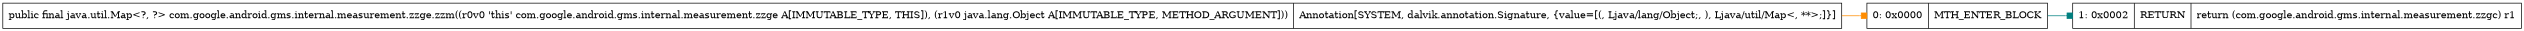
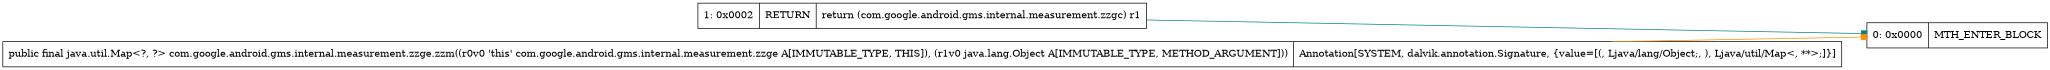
  digraph {
    rankdir=LR
    node [shape=record]
    edge [arrowhead=box]
    n1 [label="{0\:\ 0x0000|MTH_ENTER_BLOCK\l}"]
    n2 [label="{1\:\ 0x0002|RETURN\l|return (com.google.android.gms.internal.measurement.zzgc) r1\l}"]
    n3 [label="{public final java.util.Map\<?, ?\> com.google.android.gms.internal.measurement.zzge.zzm((r0v0 'this' com.google.android.gms.internal.measurement.zzge A[IMMUTABLE_TYPE, THIS]), (r1v0 java.lang.Object A[IMMUTABLE_TYPE, METHOD_ARGUMENT]))  | Annotation[SYSTEM, dalvik.annotation.Signature, \{value=[(, Ljava\/lang\/Object;, ), Ljava\/util\/Map\<, **\>;]\}]\l}"]
-   n1 -> n2 [color=teal]
+   n2 -> n1 [color=teal]
    n3 -> n1 [color=darkorange]
  }
